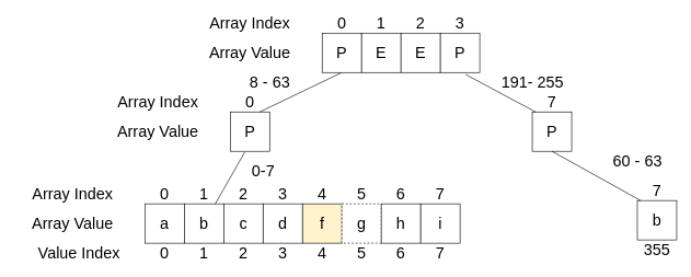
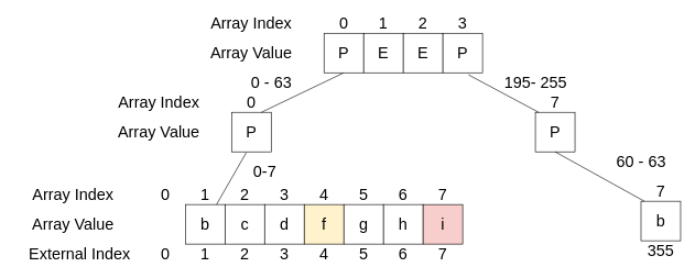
  <mxCell id="0" />
  <mxCell id="1" parent="0" />
- <mxCell id="2" value="a" style="rounded=0;whiteSpace=wrap;html=1;fontSize=24;" parent="1" vertex="1"><mxGeometry x="220" y="310" width="60" height="60" as="geometry" /></mxCell>
  <mxCell id="3" value="b" style="rounded=0;whiteSpace=wrap;html=1;fontSize=24;" parent="1" vertex="1"><mxGeometry x="280" y="310" width="60" height="60" as="geometry" /></mxCell>
  <mxCell id="4" value="c" style="rounded=0;whiteSpace=wrap;html=1;fontSize=24;" parent="1" vertex="1"><mxGeometry x="340" y="310" width="60" height="60" as="geometry" /></mxCell>
  <mxCell id="5" value="d" style="rounded=0;whiteSpace=wrap;html=1;fontSize=24;" parent="1" vertex="1"><mxGeometry x="400" y="310" width="60" height="60" as="geometry" /></mxCell>
  <mxCell id="6" value="0" style="text;html=1;strokeColor=none;fillColor=none;align=center;verticalAlign=middle;whiteSpace=wrap;rounded=0;fontSize=24;" parent="1" vertex="1"><mxGeometry x="220" y="280" width="60" height="30" as="geometry" /></mxCell>
  <mxCell id="7" value="1" style="text;html=1;strokeColor=none;fillColor=none;align=center;verticalAlign=middle;whiteSpace=wrap;rounded=0;fontSize=24;" parent="1" vertex="1"><mxGeometry x="280" y="280" width="60" height="30" as="geometry" /></mxCell>
  <mxCell id="8" value="2" style="text;html=1;strokeColor=none;fillColor=none;align=center;verticalAlign=middle;whiteSpace=wrap;rounded=0;fontSize=24;" parent="1" vertex="1"><mxGeometry x="340" y="280" width="60" height="30" as="geometry" /></mxCell>
  <mxCell id="9" value="3" style="text;html=1;strokeColor=none;fillColor=none;align=center;verticalAlign=middle;whiteSpace=wrap;rounded=0;fontSize=24;" parent="1" vertex="1"><mxGeometry x="400" y="280" width="60" height="30" as="geometry" /></mxCell>
  <mxCell id="10" value="Array Index" style="text;html=1;strokeColor=none;fillColor=none;align=center;verticalAlign=middle;whiteSpace=wrap;rounded=0;fontSize=24;" parent="1" vertex="1"><mxGeometry x="20" y="280" width="180" height="30" as="geometry" /></mxCell>
  <mxCell id="11" value="Array Value" style="text;html=1;strokeColor=none;fillColor=none;align=center;verticalAlign=middle;whiteSpace=wrap;rounded=0;fontSize=24;" parent="1" vertex="1"><mxGeometry x="20" y="325" width="180" height="30" as="geometry" /></mxCell>
- <mxCell id="12" value="Value Index" style="text;html=1;strokeColor=none;fillColor=none;align=center;verticalAlign=middle;whiteSpace=wrap;rounded=0;fontSize=24;" parent="1" vertex="1"><mxGeometry x="30" y="370" width="180" height="30" as="geometry" /></mxCell>
+ <mxCell id="12" value="External Index" style="text;html=1;strokeColor=none;fillColor=none;align=center;verticalAlign=middle;whiteSpace=wrap;rounded=0;fontSize=24;" parent="1" vertex="1"><mxGeometry x="30" y="370" width="180" height="30" as="geometry" /></mxCell>
  <mxCell id="13" value="0" style="text;html=1;strokeColor=none;fillColor=none;align=center;verticalAlign=middle;whiteSpace=wrap;rounded=0;fontSize=24;" parent="1" vertex="1"><mxGeometry x="220" y="370" width="60" height="30" as="geometry" /></mxCell>
  <mxCell id="14" value="1" style="text;html=1;strokeColor=none;fillColor=none;align=center;verticalAlign=middle;whiteSpace=wrap;rounded=0;fontSize=24;" parent="1" vertex="1"><mxGeometry x="280" y="370" width="60" height="30" as="geometry" /></mxCell>
  <mxCell id="15" value="2" style="text;html=1;strokeColor=none;fillColor=none;align=center;verticalAlign=middle;whiteSpace=wrap;rounded=0;fontSize=24;" parent="1" vertex="1"><mxGeometry x="340" y="370" width="60" height="30" as="geometry" /></mxCell>
  <mxCell id="16" value="3" style="text;html=1;strokeColor=none;fillColor=none;align=center;verticalAlign=middle;whiteSpace=wrap;rounded=0;fontSize=24;" parent="1" vertex="1"><mxGeometry x="400" y="370" width="60" height="30" as="geometry" /></mxCell>
  <mxCell id="17" value="P" style="rounded=0;whiteSpace=wrap;html=1;fontSize=24;" parent="1" vertex="1"><mxGeometry x="350" y="170" width="60" height="60" as="geometry" /></mxCell>
  <mxCell id="18" value="0" style="text;html=1;strokeColor=none;fillColor=none;align=center;verticalAlign=middle;whiteSpace=wrap;rounded=0;fontSize=24;" parent="1" vertex="1"><mxGeometry x="350" y="140" width="60" height="30" as="geometry" /></mxCell>
  <mxCell id="19" value="Array Index" style="text;html=1;strokeColor=none;fillColor=none;align=center;verticalAlign=middle;whiteSpace=wrap;rounded=0;fontSize=24;" parent="1" vertex="1"><mxGeometry x="150" y="140" width="180" height="30" as="geometry" /></mxCell>
  <mxCell id="20" value="Array Value" style="text;html=1;strokeColor=none;fillColor=none;align=center;verticalAlign=middle;whiteSpace=wrap;rounded=0;fontSize=24;" parent="1" vertex="1"><mxGeometry x="150" y="185" width="180" height="30" as="geometry" /></mxCell>
  <mxCell id="21" value="" style="endArrow=none;html=1;rounded=0;fontSize=24;exitX=0.75;exitY=1;exitDx=0;exitDy=0;entryX=0.5;entryY=1;entryDx=0;entryDy=0;" parent="1" source="18" target="23" edge="1"><mxGeometry width="50" height="50" relative="1" as="geometry"><mxPoint x="470" y="170" as="sourcePoint" /><mxPoint x="290" y="200" as="targetPoint" /></mxGeometry></mxCell>
  <mxCell id="22" value="0-7" style="text;html=1;align=center;verticalAlign=middle;resizable=0;points=[];autosize=1;strokeColor=none;fillColor=none;fontSize=24;" parent="1" vertex="1"><mxGeometry x="375" y="245" width="50" height="30" as="geometry" /></mxCell>
  <mxCell id="23" value="P" style="rounded=0;whiteSpace=wrap;html=1;fontSize=24;" parent="1" vertex="1"><mxGeometry x="490" y="50" width="60" height="60" as="geometry" /></mxCell>
  <mxCell id="24" value="E" style="rounded=0;whiteSpace=wrap;html=1;fontSize=24;" parent="1" vertex="1"><mxGeometry x="550" y="50" width="60" height="60" as="geometry" /></mxCell>
  <mxCell id="25" value="E" style="rounded=0;whiteSpace=wrap;html=1;fontSize=24;" parent="1" vertex="1"><mxGeometry x="610" y="50" width="60" height="60" as="geometry" /></mxCell>
  <mxCell id="26" value="P" style="rounded=0;whiteSpace=wrap;html=1;fontSize=24;" parent="1" vertex="1"><mxGeometry x="670" y="50" width="60" height="60" as="geometry" /></mxCell>
  <mxCell id="27" value="0" style="text;html=1;strokeColor=none;fillColor=none;align=center;verticalAlign=middle;whiteSpace=wrap;rounded=0;fontSize=24;" parent="1" vertex="1"><mxGeometry x="490" y="20" width="60" height="30" as="geometry" /></mxCell>
  <mxCell id="28" value="1" style="text;html=1;strokeColor=none;fillColor=none;align=center;verticalAlign=middle;whiteSpace=wrap;rounded=0;fontSize=24;" parent="1" vertex="1"><mxGeometry x="550" y="20" width="60" height="30" as="geometry" /></mxCell>
  <mxCell id="29" value="2" style="text;html=1;strokeColor=none;fillColor=none;align=center;verticalAlign=middle;whiteSpace=wrap;rounded=0;fontSize=24;" parent="1" vertex="1"><mxGeometry x="610" y="20" width="60" height="30" as="geometry" /></mxCell>
  <mxCell id="30" value="3" style="text;html=1;strokeColor=none;fillColor=none;align=center;verticalAlign=middle;whiteSpace=wrap;rounded=0;fontSize=24;" parent="1" vertex="1"><mxGeometry x="670" y="20" width="60" height="30" as="geometry" /></mxCell>
  <mxCell id="31" value="Array Index" style="text;html=1;strokeColor=none;fillColor=none;align=center;verticalAlign=middle;whiteSpace=wrap;rounded=0;fontSize=24;" parent="1" vertex="1"><mxGeometry x="290" y="20" width="180" height="30" as="geometry" /></mxCell>
  <mxCell id="32" value="Array Value" style="text;html=1;strokeColor=none;fillColor=none;align=center;verticalAlign=middle;whiteSpace=wrap;rounded=0;fontSize=24;" parent="1" vertex="1"><mxGeometry x="290" y="65" width="180" height="30" as="geometry" /></mxCell>
  <mxCell id="33" value="" style="endArrow=none;html=1;rounded=0;fontSize=24;exitX=0.37;exitY=1.02;exitDx=0;exitDy=0;exitPerimeter=0;" parent="1" source="17" target="3" edge="1"><mxGeometry width="50" height="50" relative="1" as="geometry"><mxPoint x="480" y="180" as="sourcePoint" /><mxPoint x="480" y="120" as="targetPoint" /></mxGeometry></mxCell>
- <mxCell id="34" value="8 - 63" style="text;html=1;align=center;verticalAlign=middle;resizable=0;points=[];autosize=1;strokeColor=none;fillColor=none;fontSize=24;" parent="1" vertex="1"><mxGeometry x="370" y="110" width="80" height="30" as="geometry" /></mxCell>
+ <mxCell id="34" value="0 - 63" style="text;html=1;align=center;verticalAlign=middle;resizable=0;points=[];autosize=1;strokeColor=none;fillColor=none;fontSize=24;" parent="1" vertex="1"><mxGeometry x="370" y="110" width="80" height="30" as="geometry" /></mxCell>
  <mxCell id="35" value="P" style="rounded=0;whiteSpace=wrap;html=1;fontSize=24;direction=west;" parent="1" vertex="1"><mxGeometry x="810" y="170" width="60" height="60" as="geometry" /></mxCell>
  <mxCell id="36" value="7" style="text;html=1;strokeColor=none;fillColor=none;align=center;verticalAlign=middle;whiteSpace=wrap;rounded=0;fontSize=24;" parent="1" vertex="1"><mxGeometry x="810" y="140" width="60" height="30" as="geometry" /></mxCell>
  <mxCell id="37" value="" style="endArrow=none;html=1;rounded=0;fontSize=24;entryX=0.643;entryY=1.05;entryDx=0;entryDy=0;entryPerimeter=0;exitX=0.25;exitY=1;exitDx=0;exitDy=0;" parent="1" target="26" edge="1"><mxGeometry width="50" height="50" relative="1" as="geometry"><mxPoint x="815" y="170" as="sourcePoint" /><mxPoint x="540" y="200" as="targetPoint" /></mxGeometry></mxCell>
  <mxCell id="38" value="b" style="rounded=0;whiteSpace=wrap;html=1;fontSize=24;" parent="1" vertex="1"><mxGeometry x="970" y="305" width="60" height="60" as="geometry" /></mxCell>
  <mxCell id="39" value="7" style="text;html=1;strokeColor=none;fillColor=none;align=center;verticalAlign=middle;whiteSpace=wrap;rounded=0;fontSize=24;" parent="1" vertex="1"><mxGeometry x="970" y="275" width="60" height="30" as="geometry" /></mxCell>
  <mxCell id="40" value="355" style="text;html=1;strokeColor=none;fillColor=none;align=center;verticalAlign=middle;whiteSpace=wrap;rounded=0;fontSize=24;" parent="1" vertex="1"><mxGeometry x="970" y="365" width="60" height="30" as="geometry" /></mxCell>
  <mxCell id="41" value="" style="endArrow=none;html=1;rounded=0;fontSize=24;exitX=0.25;exitY=1;exitDx=0;exitDy=0;entryX=0.5;entryY=0;entryDx=0;entryDy=0;" parent="1" target="35" edge="1"><mxGeometry width="50" height="50" relative="1" as="geometry"><mxPoint x="975" y="305" as="sourcePoint" /><mxPoint x="700" y="200" as="targetPoint" /></mxGeometry></mxCell>
- <mxCell id="42" value="191- 255" style="text;html=1;align=center;verticalAlign=middle;resizable=0;points=[];autosize=1;strokeColor=none;fillColor=none;fontSize=24;" vertex="1" parent="1"><mxGeometry x="755" y="110" width="110" height="30" as="geometry" /></mxCell>
+ <mxCell id="42" value="195- 255" style="text;html=1;align=center;verticalAlign=middle;resizable=0;points=[];autosize=1;strokeColor=none;fillColor=none;fontSize=24;" vertex="1" parent="1"><mxGeometry x="755" y="110" width="110" height="30" as="geometry" /></mxCell>
  <mxCell id="43" value="60 - 63" style="text;html=1;align=center;verticalAlign=middle;resizable=0;points=[];autosize=1;strokeColor=none;fillColor=none;fontSize=24;" vertex="1" parent="1"><mxGeometry x="925" y="230" width="90" height="30" as="geometry" /></mxCell>
  <mxCell id="44" value="f" style="rounded=0;whiteSpace=wrap;html=1;fontSize=24;fillColor=#fff2cc;" vertex="1" parent="1"><mxGeometry x="460" y="310" width="60" height="60" as="geometry" /></mxCell>
- <mxCell id="45" value="g" style="rounded=0;whiteSpace=wrap;html=1;fontSize=24;dashed=1;" vertex="1" parent="1"><mxGeometry x="520" y="310" width="60" height="60" as="geometry" /></mxCell>
+ <mxCell id="45" value="g" style="rounded=0;whiteSpace=wrap;html=1;fontSize=24;" vertex="1" parent="1"><mxGeometry x="520" y="310" width="60" height="60" as="geometry" /></mxCell>
  <mxCell id="46" value="h" style="rounded=0;whiteSpace=wrap;html=1;fontSize=24;" vertex="1" parent="1"><mxGeometry x="580" y="310" width="60" height="60" as="geometry" /></mxCell>
- <mxCell id="47" value="i" style="rounded=0;whiteSpace=wrap;html=1;fontSize=24;" vertex="1" parent="1"><mxGeometry x="640" y="310" width="60" height="60" as="geometry" /></mxCell>
+ <mxCell id="47" value="i" style="rounded=0;whiteSpace=wrap;html=1;fontSize=24;fillColor=#f8cecc;" vertex="1" parent="1"><mxGeometry x="640" y="310" width="60" height="60" as="geometry" /></mxCell>
  <mxCell id="48" value="4" style="text;html=1;strokeColor=none;fillColor=none;align=center;verticalAlign=middle;whiteSpace=wrap;rounded=0;fontSize=24;" vertex="1" parent="1"><mxGeometry x="460" y="280" width="60" height="30" as="geometry" /></mxCell>
  <mxCell id="49" value="5" style="text;html=1;strokeColor=none;fillColor=none;align=center;verticalAlign=middle;whiteSpace=wrap;rounded=0;fontSize=24;" vertex="1" parent="1"><mxGeometry x="520" y="280" width="60" height="30" as="geometry" /></mxCell>
  <mxCell id="50" value="6" style="text;html=1;strokeColor=none;fillColor=none;align=center;verticalAlign=middle;whiteSpace=wrap;rounded=0;fontSize=24;" vertex="1" parent="1"><mxGeometry x="580" y="280" width="60" height="30" as="geometry" /></mxCell>
  <mxCell id="51" value="7" style="text;html=1;strokeColor=none;fillColor=none;align=center;verticalAlign=middle;whiteSpace=wrap;rounded=0;fontSize=24;" vertex="1" parent="1"><mxGeometry x="640" y="280" width="60" height="30" as="geometry" /></mxCell>
  <mxCell id="52" value="4" style="text;html=1;strokeColor=none;fillColor=none;align=center;verticalAlign=middle;whiteSpace=wrap;rounded=0;fontSize=24;" vertex="1" parent="1"><mxGeometry x="460" y="370" width="60" height="30" as="geometry" /></mxCell>
  <mxCell id="53" value="5" style="text;html=1;strokeColor=none;fillColor=none;align=center;verticalAlign=middle;whiteSpace=wrap;rounded=0;fontSize=24;" vertex="1" parent="1"><mxGeometry x="520" y="370" width="60" height="30" as="geometry" /></mxCell>
  <mxCell id="54" value="6" style="text;html=1;strokeColor=none;fillColor=none;align=center;verticalAlign=middle;whiteSpace=wrap;rounded=0;fontSize=24;" vertex="1" parent="1"><mxGeometry x="580" y="370" width="60" height="30" as="geometry" /></mxCell>
  <mxCell id="55" value="7" style="text;html=1;strokeColor=none;fillColor=none;align=center;verticalAlign=middle;whiteSpace=wrap;rounded=0;fontSize=24;" vertex="1" parent="1"><mxGeometry x="640" y="370" width="60" height="30" as="geometry" /></mxCell>
